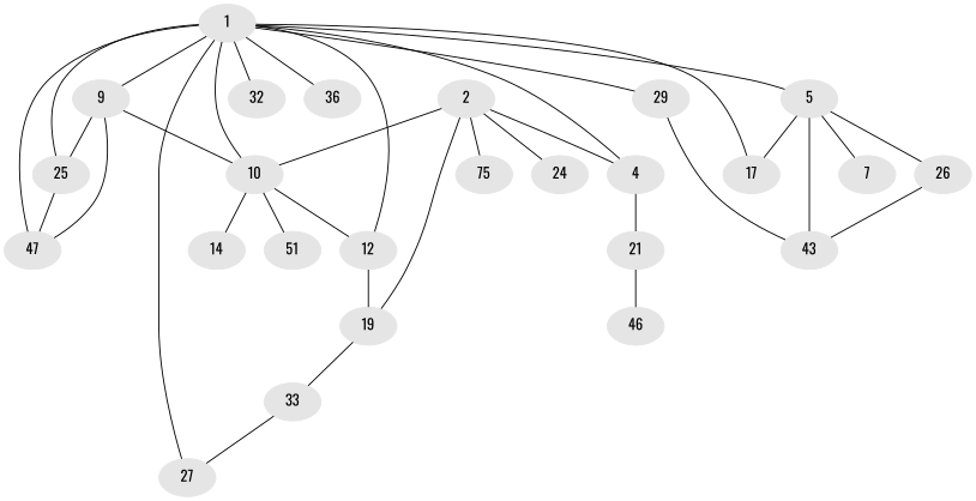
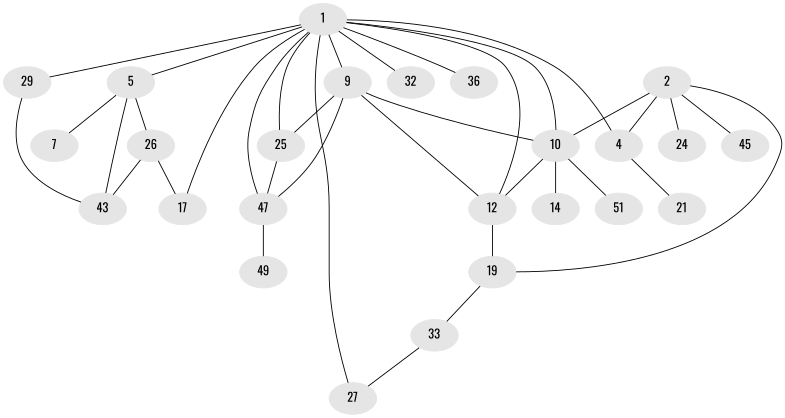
  graph {
    fontname=Oswald
    node [color=gray90 fontname=Oswald style=filled]
    edge [fontname=Oswald]
    1 [super="+3+12"]
    4
    5 [super="+40"]
    9 [super="+11+35+16"]
    n5 [label=12 super="+15+42"]
    17 [super="+38"]
    25
    27
    29
    32
    36
    47 [super="+48"]
    10 [super="+22+20+34+28"]
    2
    19
    24
-   45 [label=75]
+   45
    21
    7
    26 [super="+37+44"]
    43 [super="+50"]
+   49
    14
    n24 [label=51]
    33
-   46
    1 -- 4
    1 -- 5
    1 -- 9 [weight=2]
    1 -- n5
    1 -- 17
    1 -- 25
    1 -- 27
    1 -- 29
    1 -- 32
    1 -- 36
    1 -- 47 [weight=2]
    1 -- 10
    4 -- 21
-   5 -- 17
+   26 -- 17
    5 -- 7
    5 -- 26
    5 -- 43
+   9 -- n5
    9 -- 25 [weight=2]
    9 -- 47
    9 -- 10
    n5 -- 19
    25 -- 47
    29 -- 43
+   47 -- 49
    10 -- n5
    10 -- 14 [weight=2]
    10 -- n24
    2 -- 4
    2 -- 10 [weight=2]
    2 -- 19
    2 -- 24
    2 -- 45
    19 -- 33
-   21 -- 46
    26 -- 43
    33 -- 27
  }
